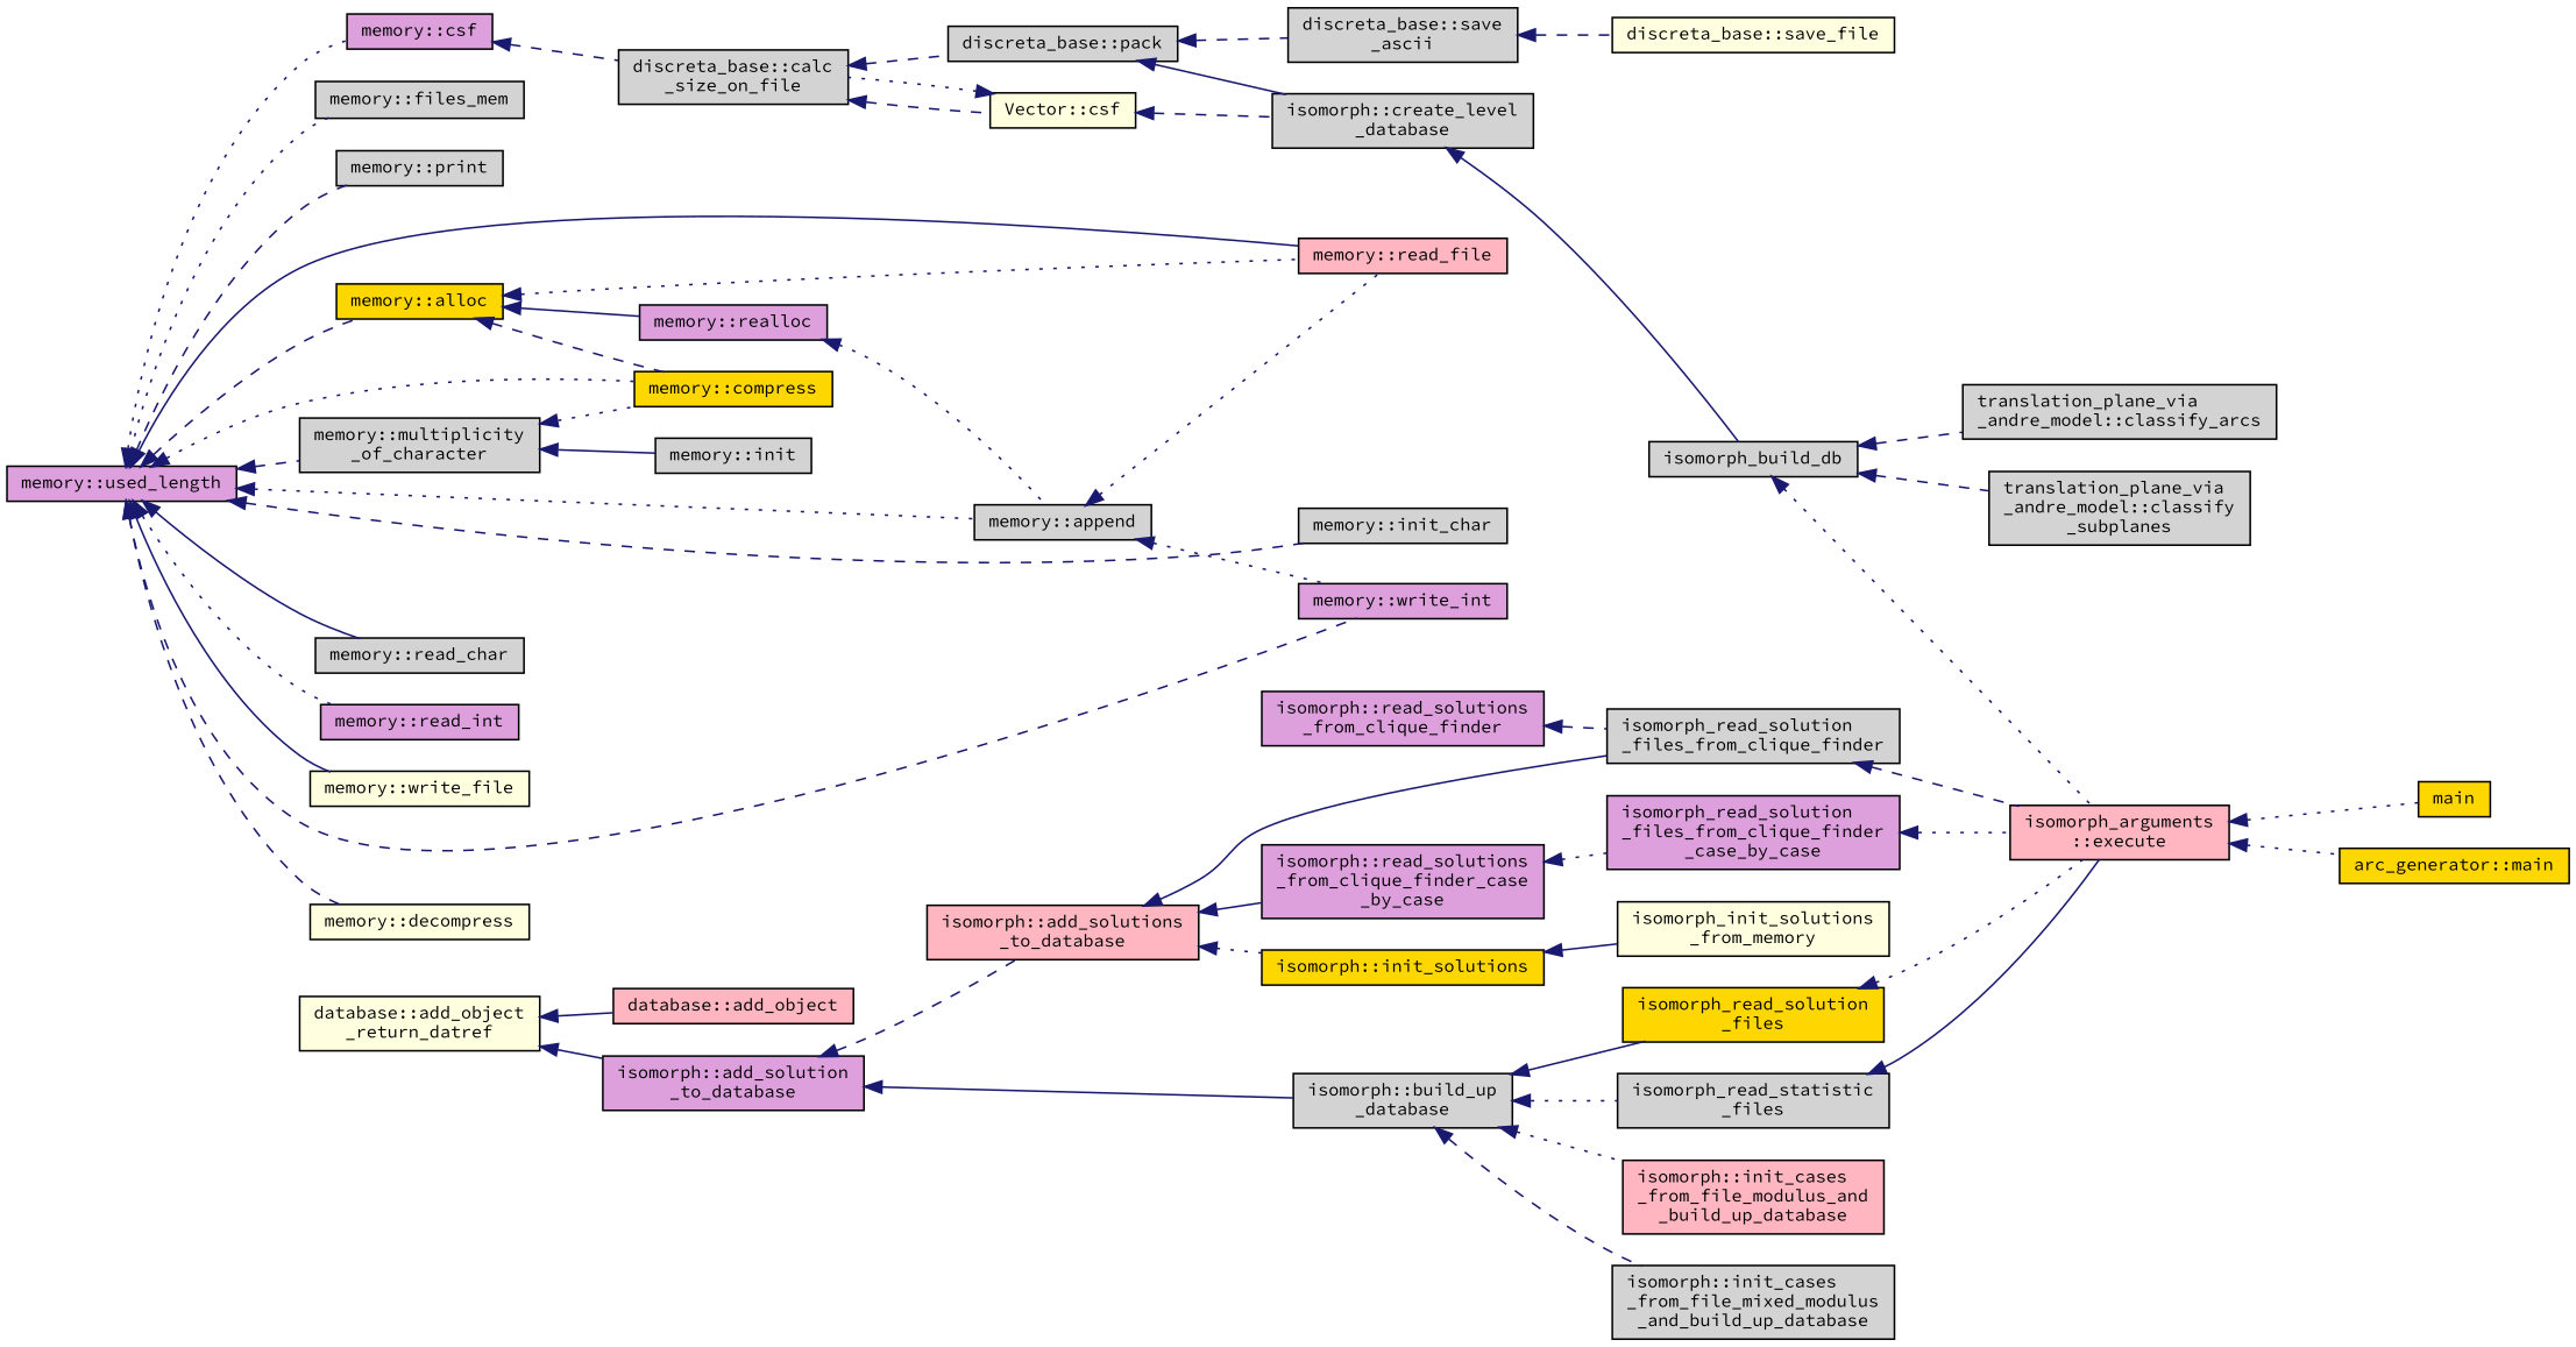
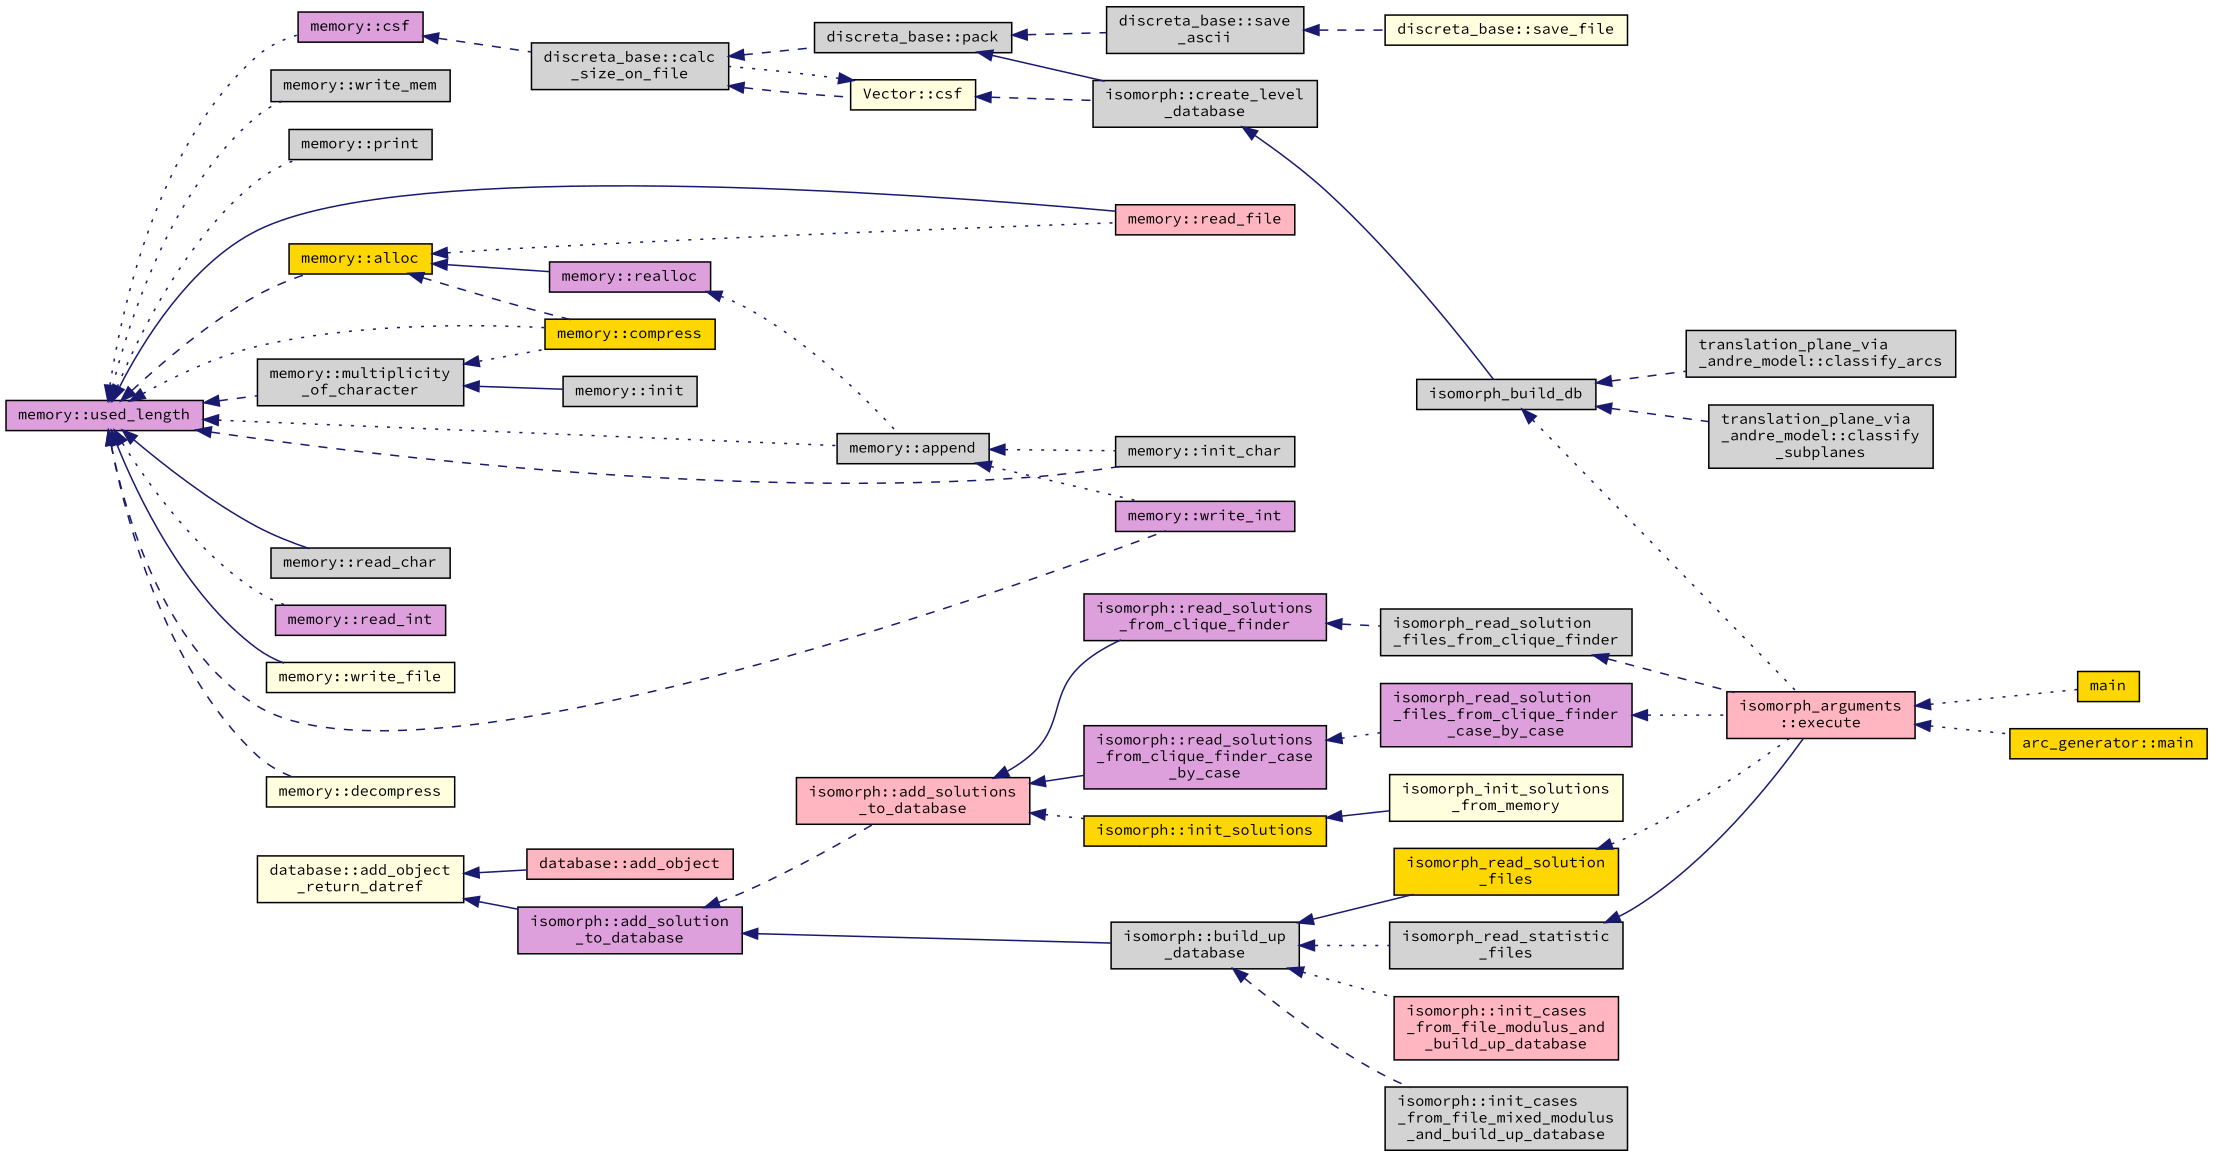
  digraph {
    fontname="Source Code Pro"
    rankdir=LR
    node [color=black fillcolor=lightgrey fontname="Source Code Pro" fontsize=10 shape=record style=filled]
    edge [color=midnightblue dir=back fontname="Source Code Pro" fontsize=10 labelfontname=Helvetica labelfontsize=10 style=dotted]
    n1 [fillcolor=plum fontcolor=black height=0.2 label="memory::used_length" width=0.4]
    n2 [height=0.2 label="memory::print" width=0.4]
    n3 [fillcolor=gold height=0.2 label="memory::alloc" width=0.4]
    n4 [height=0.2 label="memory::append" width=0.4]
    n5 [height=0.2 label="memory::init_char" width=0.4]
    n6 [fillcolor=plum height=0.2 label="memory::write_int" width=0.4]
    n7 [fillcolor=lightpink height=0.2 label="memory::read_file" width=0.4]
    n8 [fillcolor=gold height=0.2 label="memory::compress" width=0.4]
    n9 [height=0.2 label="memory::read_char" width=0.4]
    n10 [fillcolor=plum height=0.2 label="memory::read_int" width=0.4]
    n11 [fillcolor=lightyellow height=0.2 label="memory::write_file" width=0.4]
    n12 [height=0.2 label="memory::multiplicity\l_of_character" width=0.4]
    n13 [fillcolor=lightyellow height=0.2 label="memory::decompress" width=0.4]
    n14 [fillcolor=plum height=0.2 label="memory::csf" width=0.4]
-   n15 [height=0.2 label="memory::files_mem" width=0.4]
+   n15 [height=0.2 label="memory::write_mem" width=0.4]
    n16 [fillcolor=plum height=0.2 label="memory::realloc" width=0.4]
    n17 [height=0.2 label="memory::init" width=0.4]
    n18 [height=0.2 label="discreta_base::calc\l_size_on_file" width=0.4]
    n19 [height=0.2 label="discreta_base::pack" width=0.4]
    n20 [fillcolor=lightyellow height=0.2 label="Vector::csf" width=0.4]
    n21 [height=0.2 label="discreta_base::save\l_ascii" width=0.4]
    n22 [height=0.2 label="isomorph::create_level\l_database" width=0.4]
    n23 [fillcolor=lightyellow height=0.2 label="discreta_base::save_file" width=0.4]
    n24 [fillcolor=lightyellow height=0.2 label="database::add_object\l_return_datref" width=0.4]
    n25 [fillcolor=lightpink height=0.2 label="database::add_object" width=0.4]
    n26 [fillcolor=plum height=0.2 label="isomorph::add_solution\l_to_database" width=0.4]
    n27 [fillcolor=lightpink height=0.2 label="isomorph::add_solutions\l_to_database" width=0.4]
    n28 [height=0.2 label="isomorph::build_up\l_database" width=0.4]
    n29 [fillcolor=gold height=0.2 label="isomorph::init_solutions" width=0.4]
    n30 [fillcolor=plum height=0.2 label="isomorph::read_solutions\l_from_clique_finder_case\l_by_case" width=0.4]
    n31 [fillcolor=plum height=0.2 label="isomorph::read_solutions\l_from_clique_finder" width=0.4]
    n32 [fillcolor=lightpink height=0.2 label="isomorph::init_cases\l_from_file_modulus_and\l_build_up_database" width=0.4]
    n33 [height=0.2 label="isomorph::init_cases\l_from_file_mixed_modulus\l_and_build_up_database" width=0.4]
    n34 [height=0.2 label="isomorph_read_statistic\l_files" width=0.4]
    n35 [fillcolor=gold height=0.2 label="isomorph_read_solution\l_files" width=0.4]
    n36 [fillcolor=lightyellow height=0.2 label="isomorph_init_solutions\l_from_memory" width=0.4]
    n37 [fillcolor=plum height=0.2 label="isomorph_read_solution\l_files_from_clique_finder\l_case_by_case" width=0.4]
    n38 [height=0.2 label="isomorph_read_solution\l_files_from_clique_finder" width=0.4]
    n39 [fillcolor=lightpink height=0.2 label="isomorph_arguments\l::execute" width=0.4]
    n40 [fillcolor=gold height=0.2 label=main width=0.4]
    n41 [fillcolor=gold height=0.2 label="arc_generator::main" width=0.4]
    n42 [height=0.2 label=isomorph_build_db width=0.4]
    n43 [height=0.2 label="translation_plane_via\l_andre_model::classify_arcs" width=0.4]
    n44 [height=0.2 label="translation_plane_via\l_andre_model::classify\l_subplanes" width=0.4]
-   n1 -> n2 [style=dashed]
+   n1 -> n2
    n1 -> n3 [style=dashed]
    n1 -> n4
    n1 -> n5 [style=dashed]
    n1 -> n6 [style=dashed]
    n1 -> n7 [style=solid]
    n1 -> n8
    n1 -> n9 [style=solid]
    n1 -> n10
    n1 -> n11 [style=solid]
    n1 -> n12 [style=dashed]
    n1 -> n13 [style=dashed]
    n1 -> n14
    n1 -> n15
    n3 -> n7
    n3 -> n8 [style=dashed]
    n3 -> n16 [style=solid]
-   n4 -> n7
+   n4 -> n5
    n4 -> n6
    n12 -> n8
    n12 -> n17 [style=solid]
    n14 -> n18 [style=dashed]
    n16 -> n4
    n18 -> n19 [style=dashed]
    n18 -> n20 [style=dashed]
    n19 -> n21 [style=dashed]
    n19 -> n22 [style=solid]
    n20 -> n18
    n20 -> n22 [style=dashed]
    n21 -> n23 [style=dashed]
    n22 -> n42 [style=solid]
    n24 -> n25 [style=solid]
    n24 -> n26 [style=solid]
    n26 -> n27 [style=dashed]
    n26 -> n28 [style=solid]
    n27 -> n29
    n27 -> n30 [style=solid]
-   n27 -> n38 [style=solid]
+   n27 -> n31 [style=solid]
    n28 -> n32
    n28 -> n33 [style=dashed]
    n28 -> n34
    n28 -> n35 [style=solid]
    n29 -> n36 [style=solid]
    n30 -> n37
    n31 -> n38 [style=dashed]
    n34 -> n39 [style=solid]
    n35 -> n39
    n37 -> n39
    n38 -> n39 [style=dashed]
    n39 -> n40
    n39 -> n41
    n42 -> n39
    n42 -> n43 [style=dashed]
    n42 -> n44 [style=dashed]
  }
